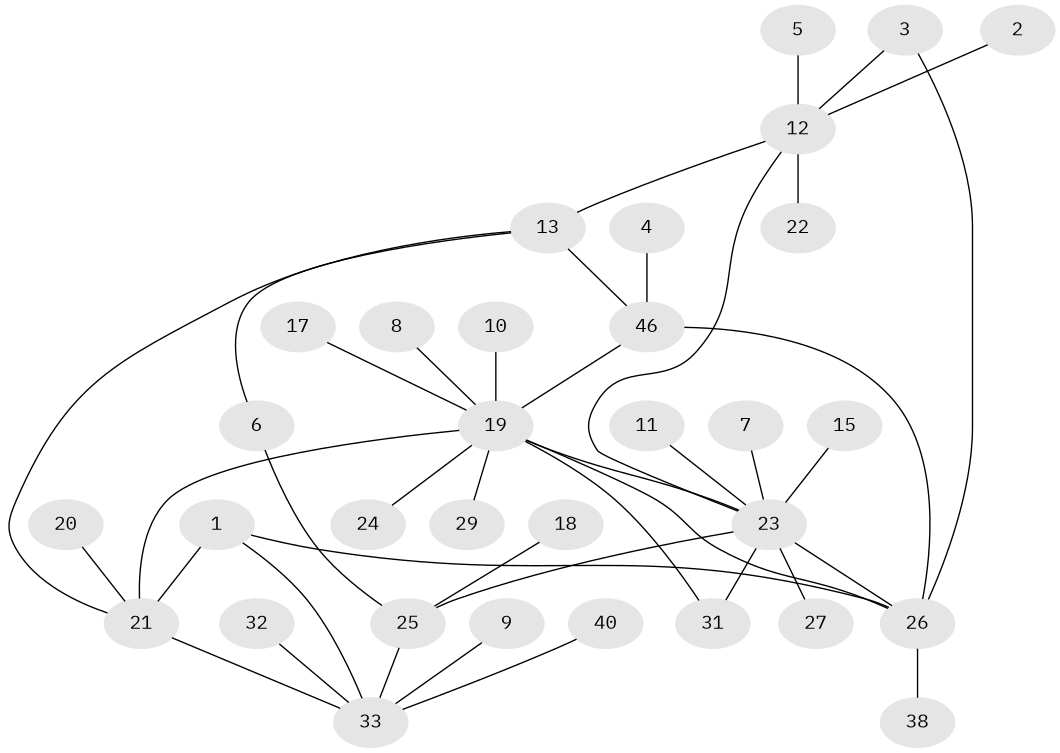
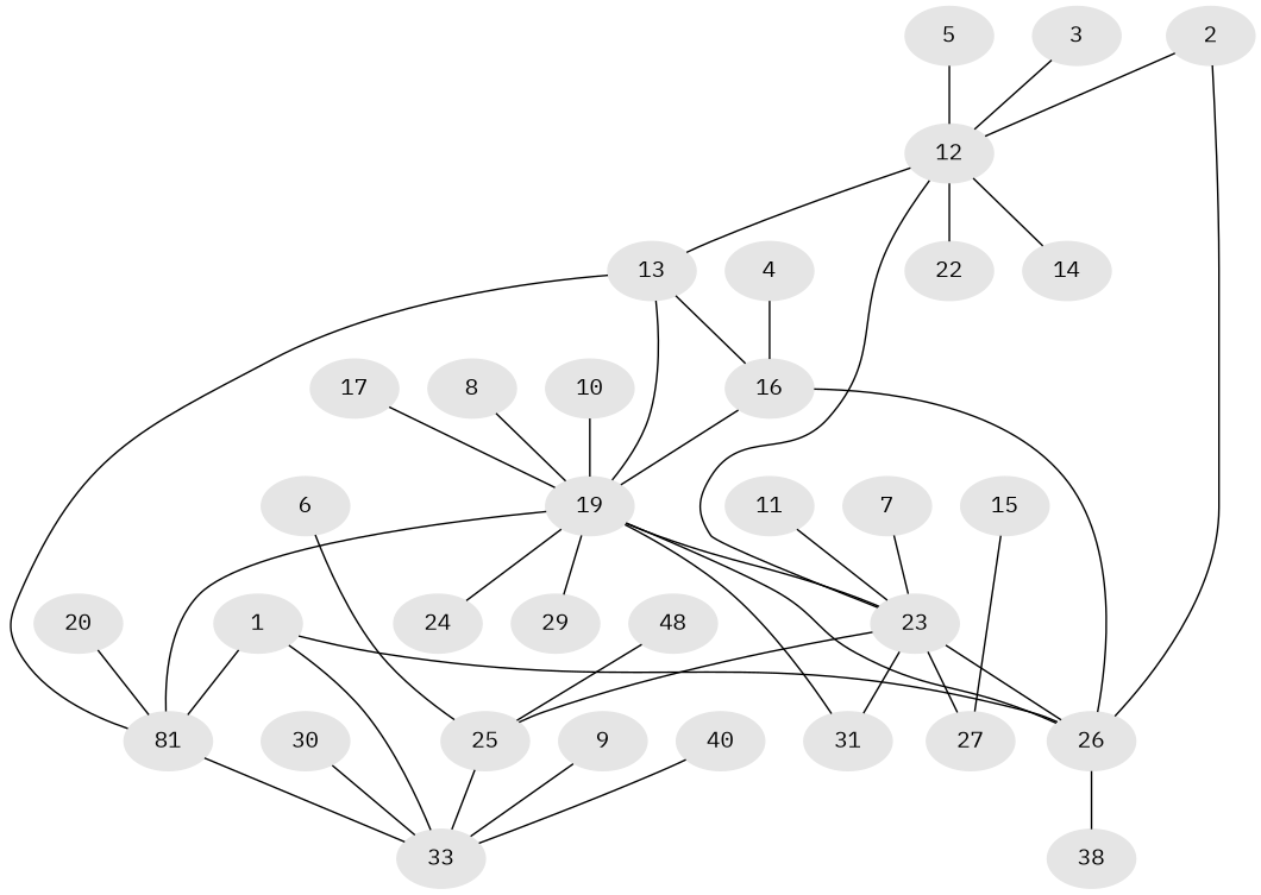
  graph {
    fontname="IBM Plex Mono"
    node [color=gray90 fontname="IBM Plex Mono" style=filled]
    edge [fontname="IBM Plex Mono" weight=1.0]
    1
-   21
+   21 [label=81]
    26
    33
    n5 [label=38]
    2
    12
    23
    13
+   14
    22
    3
    4
-   16 [label=46]
+   16
    19
    5
    6
    25
    7
    31
    27
    8
    24
    29
    9
    10
    11
    15
    17
-   18
+   18 [label=48]
    20
    n32 [label=40]
-   32
+   32 [label=30]
    1 -- 21
    1 -- 26
    1 -- 33
    21 -- 33
    26 -- n5
    2 -- 12
    12 -- 23
    12 -- 13 [weight=2.0]
+   12 -- 14
    12 -- 22
    23 -- 26
    23 -- 25 [weight=2.0]
    23 -- 31
    23 -- 27
    13 -- 21
    13 -- 16
-   13 -- 6
-   3 -- 26
+   13 -- 19
+   2 -- 26
    3 -- 12
    4 -- 16
    16 -- 26 [weight=2.0]
    16 -- 19
    19 -- 21
    19 -- 26 [weight=2.0]
    19 -- 23 [weight=2.0]
    19 -- 31
    19 -- 24
    19 -- 29
    5 -- 12
    6 -- 25
    25 -- 33
    7 -- 23
    8 -- 19
    9 -- 33
    10 -- 19
    11 -- 23
-   15 -- 23
+   15 -- 27
    17 -- 19
    18 -- 25
    20 -- 21
    n32 -- 33
    32 -- 33
  }
